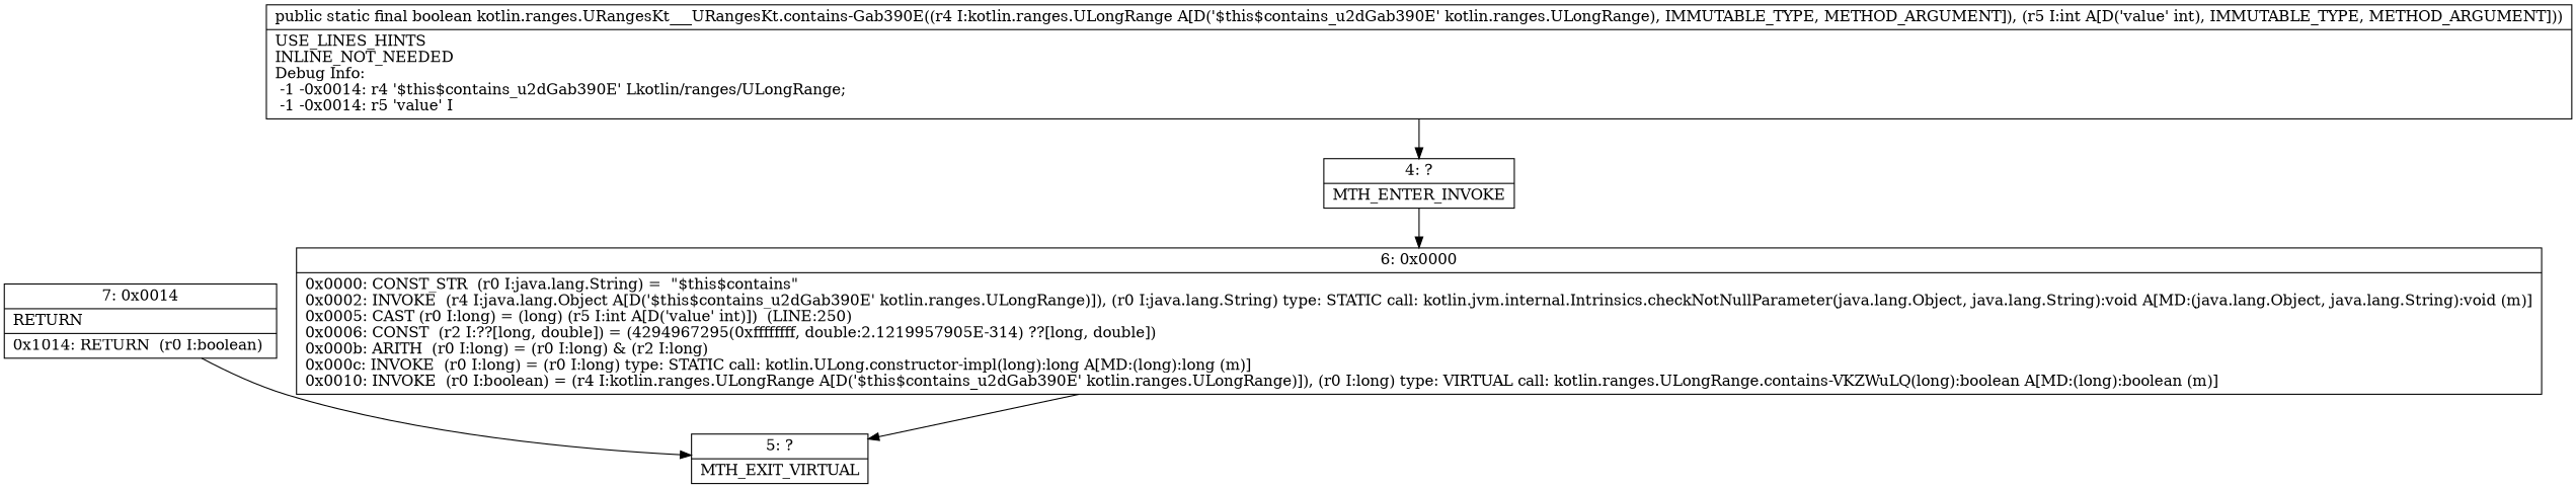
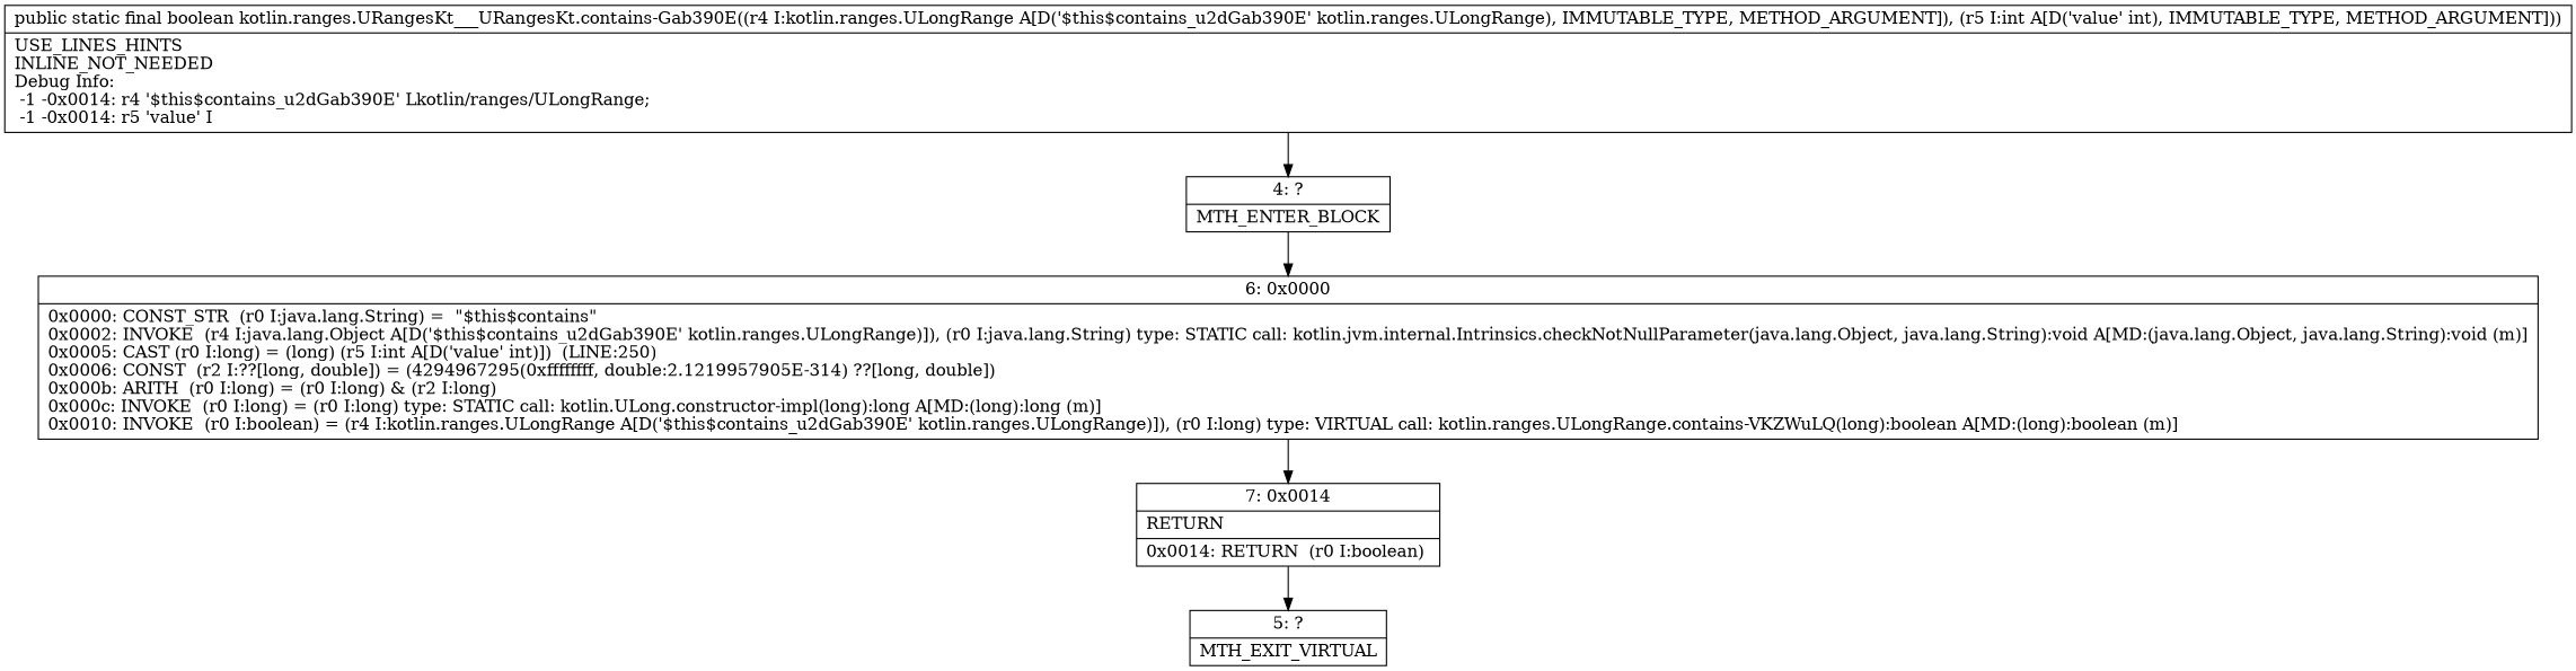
  digraph {
    node [shape=record]
-   n1 [label="{4\:\ ?|MTH_ENTER_INVOKE\l}"]
+   n1 [label="{4\:\ ?|MTH_ENTER_BLOCK\l}"]
    n2 [label="{6\:\ 0x0000|0x0000: CONST_STR  (r0 I:java.lang.String) =  \"$this$contains\" \l0x0002: INVOKE  (r4 I:java.lang.Object A[D('$this$contains_u2dGab390E' kotlin.ranges.ULongRange)]), (r0 I:java.lang.String) type: STATIC call: kotlin.jvm.internal.Intrinsics.checkNotNullParameter(java.lang.Object, java.lang.String):void A[MD:(java.lang.Object, java.lang.String):void (m)]\l0x0005: CAST (r0 I:long) = (long) (r5 I:int A[D('value' int)])  (LINE:250)\l0x0006: CONST  (r2 I:??[long, double]) = (4294967295(0xffffffff, double:2.1219957905E\-314) ??[long, double]) \l0x000b: ARITH  (r0 I:long) = (r0 I:long) & (r2 I:long) \l0x000c: INVOKE  (r0 I:long) = (r0 I:long) type: STATIC call: kotlin.ULong.constructor\-impl(long):long A[MD:(long):long (m)]\l0x0010: INVOKE  (r0 I:boolean) = (r4 I:kotlin.ranges.ULongRange A[D('$this$contains_u2dGab390E' kotlin.ranges.ULongRange)]), (r0 I:long) type: VIRTUAL call: kotlin.ranges.ULongRange.contains\-VKZWuLQ(long):boolean A[MD:(long):boolean (m)]\l}"]
-   n3 [label="{7\:\ 0x0014|RETURN\l|0x1014: RETURN  (r0 I:boolean) \l}"]
+   n3 [label="{7\:\ 0x0014|RETURN\l|0x0014: RETURN  (r0 I:boolean) \l}"]
    n4 [label="{5\:\ ?|MTH_EXIT_VIRTUAL\l}"]
    n5 [label="{public static final boolean kotlin.ranges.URangesKt___URangesKt.contains\-Gab390E((r4 I:kotlin.ranges.ULongRange A[D('$this$contains_u2dGab390E' kotlin.ranges.ULongRange), IMMUTABLE_TYPE, METHOD_ARGUMENT]), (r5 I:int A[D('value' int), IMMUTABLE_TYPE, METHOD_ARGUMENT]))  | USE_LINES_HINTS\lINLINE_NOT_NEEDED\lDebug Info:\l  \-1 \-0x0014: r4 '$this$contains_u2dGab390E' Lkotlin\/ranges\/ULongRange;\l  \-1 \-0x0014: r5 'value' I\l}"]
    n1 -> n2
-   n2 -> n4
+   n2 -> n3
    n3 -> n4
    n5 -> n1
  }
